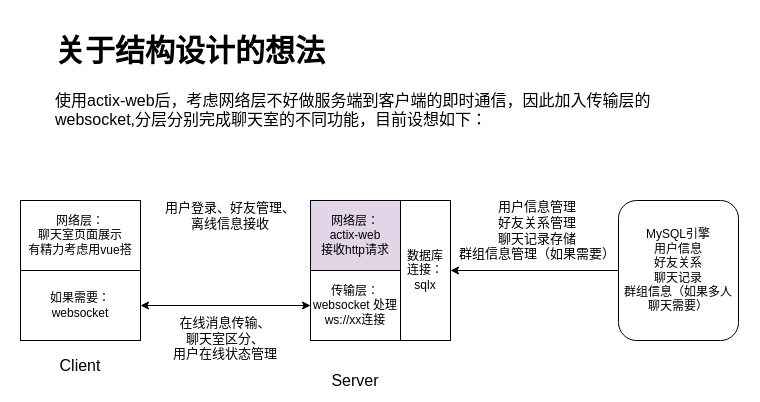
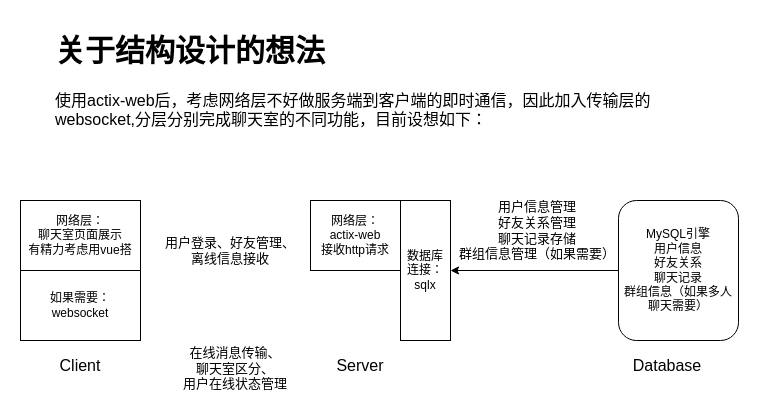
  <mxCell id="0" />
  <mxCell id="1" parent="0" />
- <mxCell id="2" style="edgeStyle=orthogonalEdgeStyle;rounded=0;orthogonalLoop=1;jettySize=auto;html=1;exitX=1;exitY=0.5;exitDx=0;exitDy=0;fontSize=12;startArrow=classic;startFill=1;" edge="1" parent="1" source="3" target="9"><mxGeometry relative="1" as="geometry" /></mxCell>
  <mxCell id="3" value="如果需要：&lt;br&gt;websocket" style="rounded=0;whiteSpace=wrap;html=1;" vertex="1" parent="1"><mxGeometry x="20" y="270" width="120" height="70" as="geometry" /></mxCell>
  <mxCell id="4" value="网络层：&lt;br&gt;聊天室页面展示&lt;br&gt;有精力考虑用vue搭" style="rounded=0;whiteSpace=wrap;html=1;" vertex="1" parent="1"><mxGeometry x="20" y="200" width="120" height="70" as="geometry" /></mxCell>
  <mxCell id="5" value="Client" style="text;html=1;strokeColor=none;fillColor=none;align=center;verticalAlign=middle;whiteSpace=wrap;rounded=0;fontSize=16;" vertex="1" parent="1"><mxGeometry x="50" y="350" width="60" height="30" as="geometry" /></mxCell>
- <mxCell id="6" value="Server" style="text;html=1;strokeColor=none;fillColor=none;align=center;verticalAlign=middle;whiteSpace=wrap;rounded=0;fontSize=16;" vertex="1" parent="1"><mxGeometry x="325" y="365" width="60" height="30" as="geometry" /></mxCell>
+ <mxCell id="6" value="Server" style="text;html=1;strokeColor=none;fillColor=none;align=center;verticalAlign=middle;whiteSpace=wrap;rounded=0;fontSize=16;" vertex="1" parent="1"><mxGeometry x="330" y="350" width="60" height="30" as="geometry" /></mxCell>
  <mxCell id="7" value="MySQL引擎&lt;br&gt;用户信息&lt;br&gt;好友关系&lt;br&gt;聊天记录&lt;br&gt;群组信息（如果多人聊天需要）" style="whiteSpace=wrap;html=1;fontSize=12;rounded=1;" vertex="1" parent="1"><mxGeometry x="618" y="200" width="120" height="140" as="geometry" /></mxCell>
- <mxCell id="9" value="传输层：&lt;br&gt;websocket 处理ws://xx连接" style="rounded=0;whiteSpace=wrap;html=1;" vertex="1" parent="1"><mxGeometry x="310" y="270" width="90" height="70" as="geometry" /></mxCell>
- <mxCell id="10" value="网络层：&lt;br&gt;actix-web&lt;br&gt;接收http请求" style="rounded=0;whiteSpace=wrap;html=1;fillColor=#e1d5e7;" vertex="1" parent="1"><mxGeometry x="310" y="200" width="90" height="70" as="geometry" /></mxCell>
+ <mxCell id="8" value="Database" style="text;html=1;strokeColor=none;fillColor=none;align=center;verticalAlign=middle;whiteSpace=wrap;rounded=0;fontSize=16;" vertex="1" parent="1"><mxGeometry x="627" y="350" width="80" height="30" as="geometry" /></mxCell>
+ <mxCell id="10" value="网络层：&lt;br&gt;actix-web&lt;br&gt;接收http请求" style="rounded=0;whiteSpace=wrap;html=1;" vertex="1" parent="1"><mxGeometry x="310" y="200" width="90" height="70" as="geometry" /></mxCell>
  <mxCell id="11" value="&lt;h1&gt;&lt;font style=&quot;font-size: 30px;&quot;&gt;关于结构设计的想法&lt;/font&gt;&lt;/h1&gt;&lt;p&gt;使用actix-web后，考虑网络层不好做服务端到客户端的即时通信，因此加入传输层的websocket,分层分别完成聊天室的不同功能，目前设想如下：&lt;/p&gt;" style="text;html=1;strokeColor=none;fillColor=none;spacing=5;spacingTop=-20;whiteSpace=wrap;overflow=hidden;rounded=0;fontSize=16;" vertex="1" parent="1"><mxGeometry x="50" y="20" width="660" height="160" as="geometry" /></mxCell>
- <mxCell id="12" value="用户登录、好友管理、&lt;br style=&quot;font-size: 13px;&quot;&gt;离线信息接收" style="text;html=1;strokeColor=none;fillColor=none;align=center;verticalAlign=middle;whiteSpace=wrap;rounded=0;fontSize=13;" vertex="1" parent="1"><mxGeometry x="160" y="200" width="140" height="30" as="geometry" /></mxCell>
+ <mxCell id="12" value="用户登录、好友管理、&lt;br style=&quot;font-size: 13px;&quot;&gt;离线信息接收" style="text;html=1;strokeColor=none;fillColor=none;align=center;verticalAlign=middle;whiteSpace=wrap;rounded=0;fontSize=13;" vertex="1" parent="1"><mxGeometry x="160" y="235" width="140" height="30" as="geometry" /></mxCell>
  <mxCell id="13" style="edgeStyle=orthogonalEdgeStyle;rounded=0;orthogonalLoop=1;jettySize=auto;html=1;exitX=1;exitY=0.5;exitDx=0;exitDy=0;entryX=0;entryY=0.5;entryDx=0;entryDy=0;fontSize=13;startArrow=classic;startFill=1;endArrow=none;" edge="1" parent="1" source="14" target="7"><mxGeometry relative="1" as="geometry" /></mxCell>
  <mxCell id="14" value="数据库&lt;br&gt;连接：&lt;br&gt;sqlx" style="rounded=0;whiteSpace=wrap;html=1;fontSize=12;" vertex="1" parent="1"><mxGeometry x="400" y="200" width="50" height="140" as="geometry" /></mxCell>
- <mxCell id="15" value="在线消息传输、&lt;br&gt;聊天室区分、&lt;br&gt;用户在线状态管理" style="text;html=1;strokeColor=none;fillColor=none;align=center;verticalAlign=middle;whiteSpace=wrap;rounded=0;fontSize=13;" vertex="1" parent="1"><mxGeometry x="170" y="315" width="110" height="45" as="geometry" /></mxCell>
+ <mxCell id="15" value="在线消息传输、&lt;br&gt;聊天室区分、&lt;br&gt;用户在线状态管理" style="text;html=1;strokeColor=none;fillColor=none;align=center;verticalAlign=middle;whiteSpace=wrap;rounded=0;fontSize=13;" vertex="1" parent="1"><mxGeometry x="180" y="345" width="110" height="45" as="geometry" /></mxCell>
  <mxCell id="16" value="用户信息管理&lt;br&gt;好友关系管理&lt;br&gt;聊天记录存储&lt;br&gt;群组信息管理（如果需要）" style="text;html=1;strokeColor=none;fillColor=none;align=center;verticalAlign=middle;whiteSpace=wrap;rounded=0;fontSize=13;" vertex="1" parent="1"><mxGeometry x="456" y="200" width="162" height="60" as="geometry" /></mxCell>
